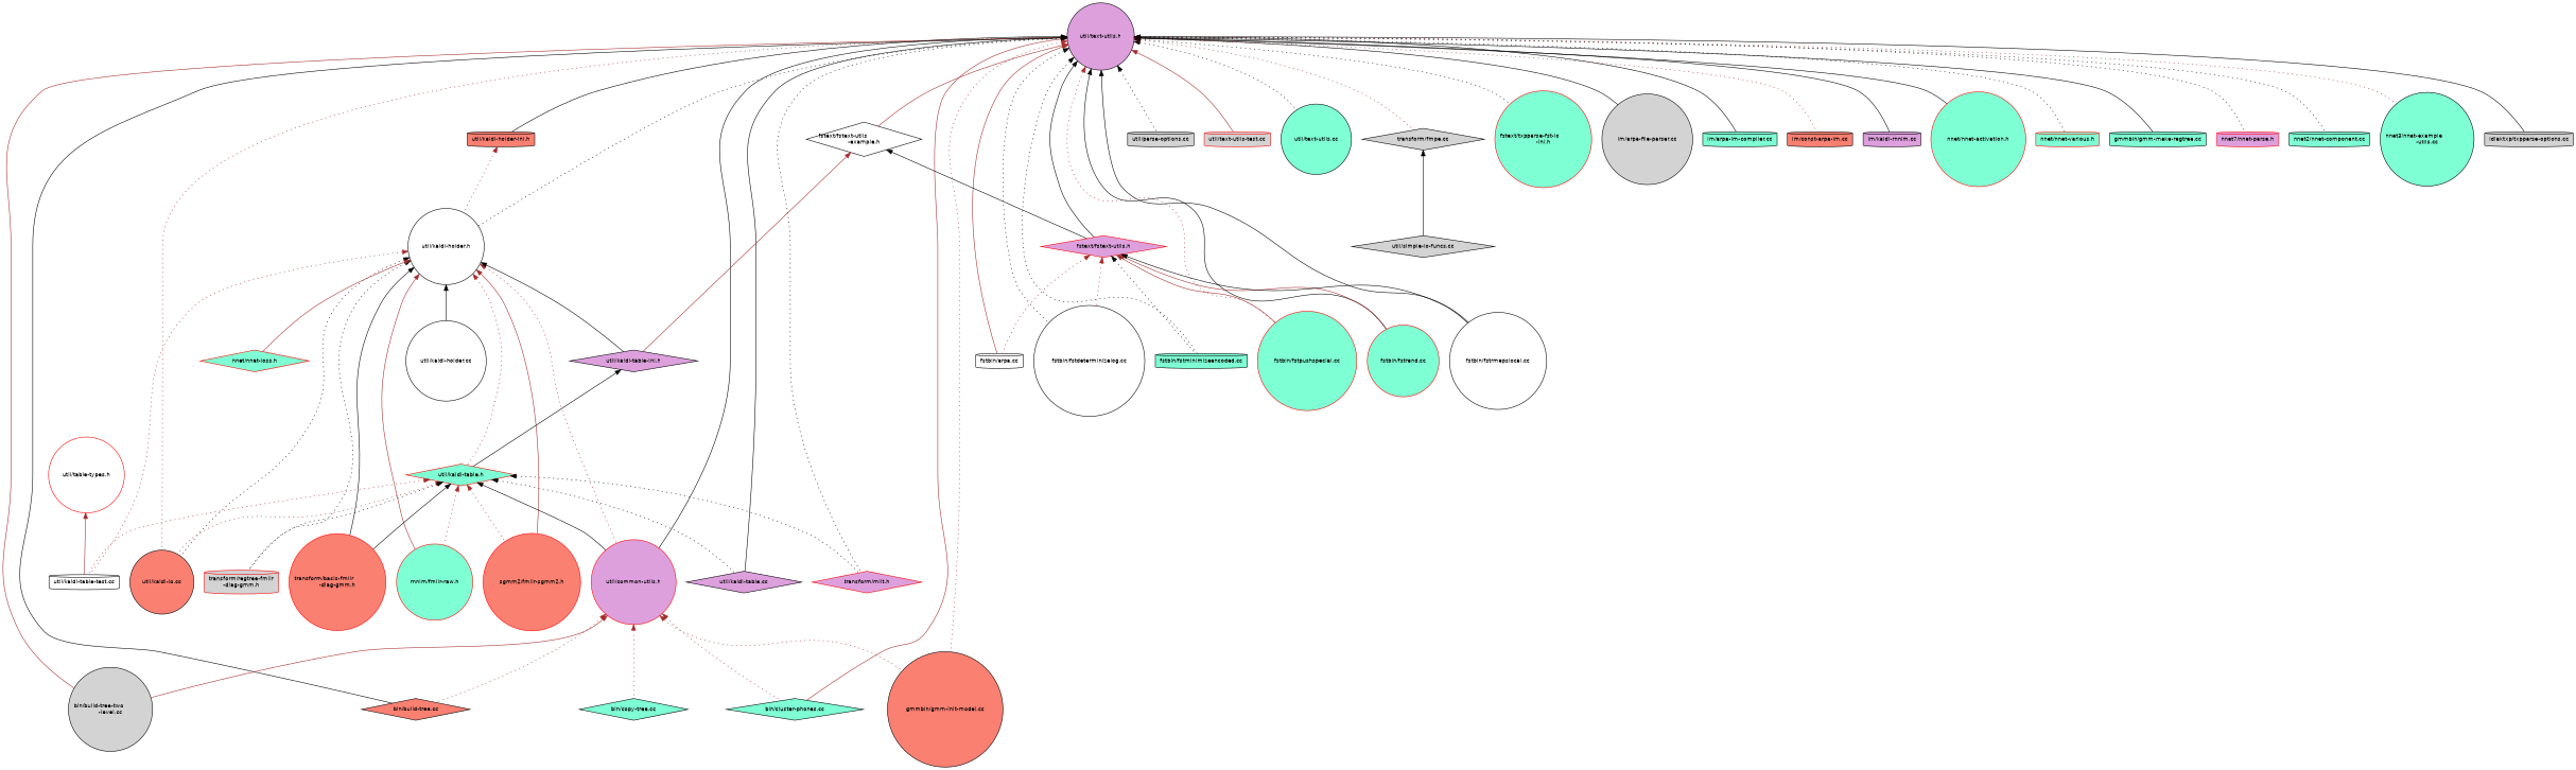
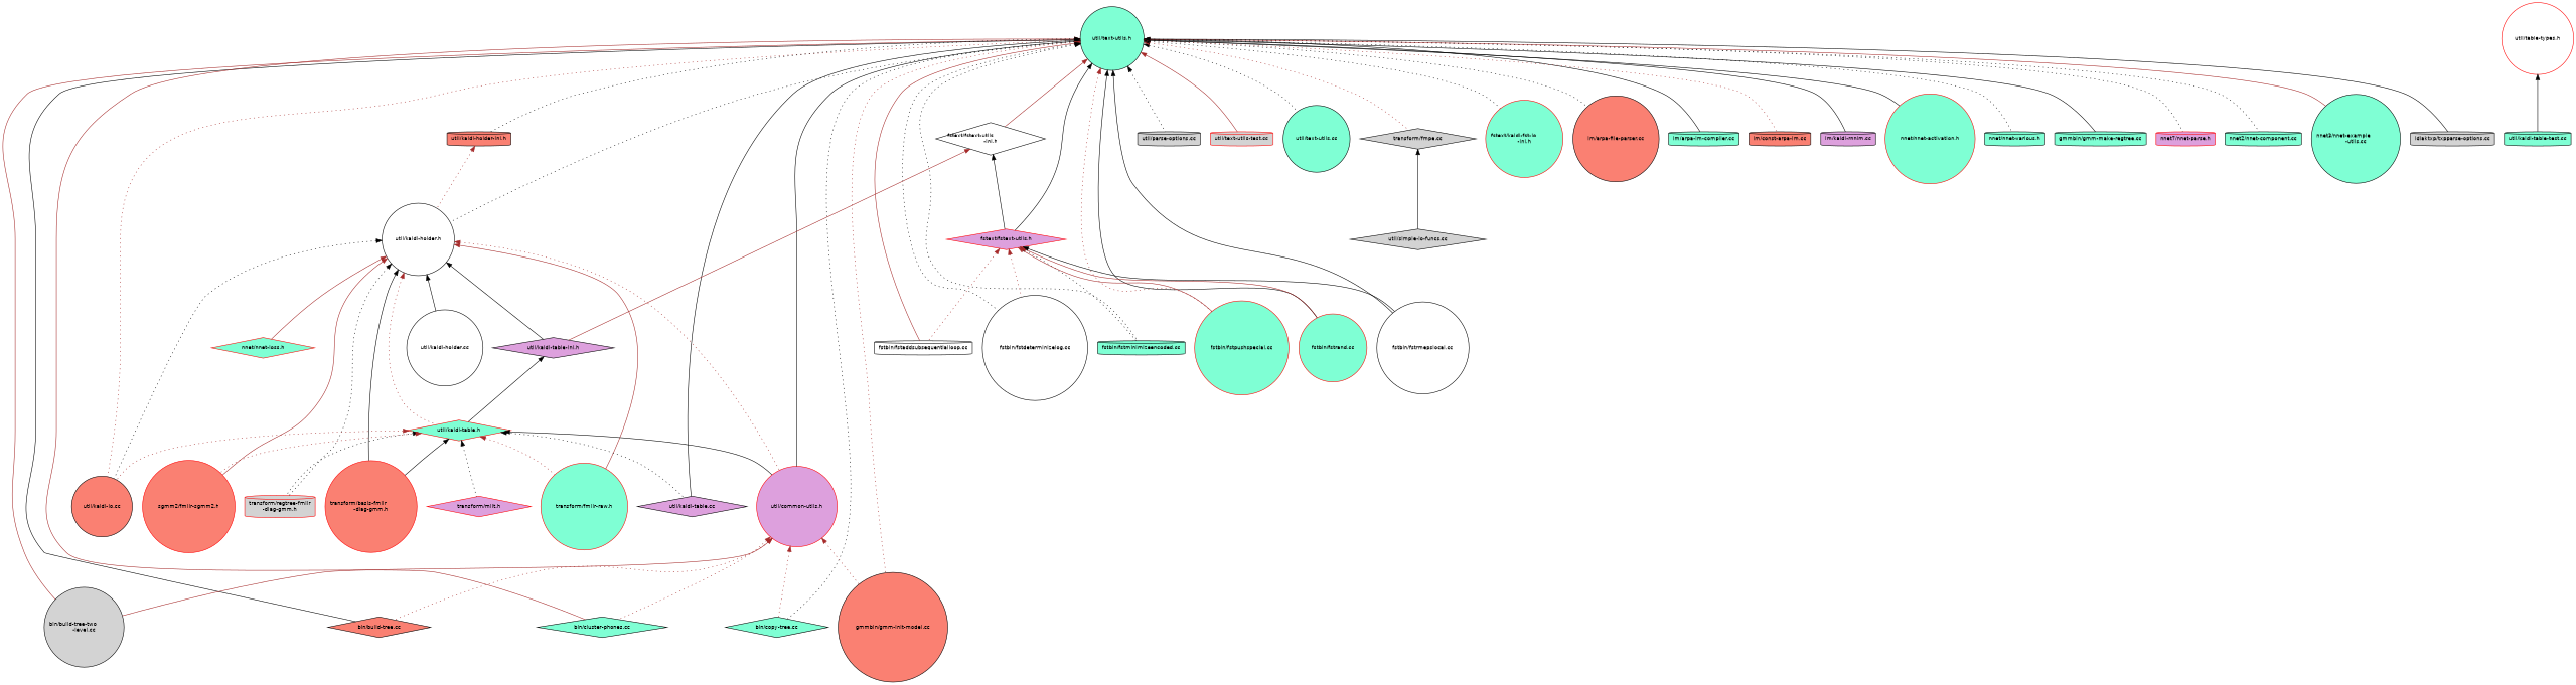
  digraph {
    node [color=black fillcolor=aquamarine fontname=Helvetica fontsize=10 shape=circle style=filled]
    edge [color=black dir=back fontname=Helvetica fontsize=10 labelfontname=Helvetica labelfontsize=10 style=dotted]
-   n1 [fillcolor=plum fontcolor=black height=0.2 label="util/text-utils.h" width=0.4]
+   n1 [fontcolor=black height=0.2 label="util/text-utils.h" width=0.4]
    n2 [fillcolor=white height=0.2 label="util/kaldi-holder.h" width=0.4]
    n3 [color=red fillcolor=plum height=0.2 label="util/common-utils.h" width=0.4]
    n4 [fillcolor=lightgrey height=0.2 label="bin/build-tree-two\l-level.cc" width=0.4]
    n5 [fillcolor=salmon height=0.2 label="bin/build-tree.cc" shape=diamond width=0.4]
    n6 [height=0.2 label="bin/cluster-phones.cc" shape=diamond width=0.4]
    n7 [height=0.2 label="bin/copy-tree.cc" shape=diamond width=0.4]
    n8 [fillcolor=salmon height=0.2 label="gmmbin/gmm-init-model.cc" width=0.4]
    n9 [fillcolor=salmon height=0.2 label="util/kaldi-io.cc" width=0.4]
    n10 [fillcolor=plum height=0.2 label="util/kaldi-table.cc" shape=diamond width=0.4]
    n11 [fillcolor=salmon height=0.2 label="util/kaldi-holder-inl.h" shape=cylinder width=0.4]
    n12 [fillcolor=lightgrey height=0.2 label="util/parse-options.cc" shape=cylinder width=0.4]
    n13 [color=red fillcolor=lightgrey height=0.2 label="util/text-utils-test.cc" shape=cylinder width=0.4]
    n14 [height=0.2 label="util/text-utils.cc" width=0.4]
    n15 [fillcolor=lightgrey height=0.2 label="transform/fmpe.cc" shape=diamond width=0.4]
    n16 [color=red fillcolor=plum height=0.2 label="fstext/fstext-utils.h" shape=diamond width=0.4]
-   n17 [fillcolor=white height=0.2 label="fstbin/arpa.cc" shape=cylinder width=0.4]
+   n17 [fillcolor=white height=0.2 label="fstbin/fstaddsubsequentialloop.cc" shape=cylinder width=0.4]
    n18 [fillcolor=white height=0.2 label="fstbin/fstdeterminizelog.cc" width=0.4]
    n19 [height=0.2 label="fstbin/fstminimizeencoded.cc" shape=cylinder width=0.4]
    n20 [color=red height=0.2 label="fstbin/fstpushspecial.cc" width=0.4]
    n21 [color=red height=0.2 label="fstbin/fstrand.cc" width=0.4]
    n22 [fillcolor=white height=0.2 label="fstbin/fstrmepslocal.cc" width=0.4]
-   n23 [fillcolor=white height=0.2 label="fstext/fstext-utils\l-example.h" shape=diamond width=0.4]
-   n24 [color=red height=0.2 label="fstext/txpparse-fst-io\l-inl.h" width=0.4]
-   n25 [fillcolor=lightgrey height=0.2 label="lm/arpa-file-parser.cc" width=0.4]
+   n23 [fillcolor=white height=0.2 label="fstext/fstext-utils\l-inl.h" shape=diamond width=0.4]
+   n24 [color=red height=0.2 label="fstext/kaldi-fst-io\l-inl.h" width=0.4]
+   n25 [fillcolor=salmon height=0.2 label="lm/arpa-file-parser.cc" width=0.4]
    n26 [height=0.2 label="lm/arpa-lm-compiler.cc" shape=cylinder width=0.4]
    n27 [fillcolor=salmon height=0.2 label="lm/const-arpa-lm.cc" shape=cylinder width=0.4]
    n28 [fillcolor=plum height=0.2 label="lm/kaldi-rnnlm.cc" shape=cylinder width=0.4]
    n29 [color=red height=0.2 label="nnet/nnet-activation.h" width=0.4]
-   n30 [color=red height=0.2 label="nnet/nnet-various.h" shape=cylinder width=0.4]
+   n30 [height=0.2 label="nnet/nnet-various.h" shape=cylinder width=0.4]
    n31 [height=0.2 label="gmmbin/gmm-make-regtree.cc" shape=cylinder width=0.4]
    n32 [color=red fillcolor=plum height=0.2 label="nnet7/nnet-parse.h" shape=cylinder width=0.4]
    n33 [height=0.2 label="nnet2/nnet-component.cc" shape=cylinder width=0.4]
    n34 [height=0.2 label="nnet3/nnet-example\l-utils.cc" width=0.4]
    n35 [fillcolor=lightgrey height=0.2 label="idlaktxp/txpparse-options.cc" shape=cylinder width=0.4]
    n36 [fillcolor=plum height=0.2 label="util/kaldi-table-inl.h" shape=diamond width=0.4]
    n37 [color=red height=0.2 label="util/kaldi-table.h" shape=diamond width=0.4]
-   n38 [fillcolor=white height=0.2 label="util/kaldi-table-test.cc" shape=cylinder width=0.4]
+   n38 [height=0.2 label="util/kaldi-table-test.cc" shape=cylinder width=0.4]
    n39 [color=red fillcolor=lightgrey height=0.2 label="transform/regtree-fmllr\l-diag-gmm.h" shape=cylinder width=0.4]
    n40 [color=red fillcolor=salmon height=0.2 label="transform/basis-fmllr\l-diag-gmm.h" width=0.4]
-   n41 [color=red height=0.2 label="rnnlm/fmllr-raw.h" width=0.4]
+   n41 [color=red height=0.2 label="transform/fmllr-raw.h" width=0.4]
    n42 [color=red fillcolor=salmon height=0.2 label="sgmm2/fmllr-sgmm2.h" width=0.4]
    n43 [fillcolor=white height=0.2 label="util/kaldi-holder.cc" width=0.4]
    n44 [color=red height=0.2 label="nnet/nnet-loss.h" shape=diamond width=0.4]
    n45 [fillcolor=lightgrey height=0.2 label="util/simple-io-funcs.cc" shape=diamond width=0.4]
    n46 [color=red fillcolor=plum height=0.2 label="transform/mllt.h" shape=diamond width=0.4]
    n47 [color=red fillcolor=white height=0.2 label="util/table-types.h" width=0.4]
    n1 -> n2
    n1 -> n3 [style=solid]
    n1 -> n4 [color=brown style=solid]
    n1 -> n5 [style=solid]
    n1 -> n6 [color=brown style=solid]
-   n1 -> n46
+   n1 -> n7
    n1 -> n8 [color=brown]
    n1 -> n9 [color=brown]
    n1 -> n10 [style=solid]
-   n1 -> n11 [style=solid]
+   n1 -> n11
    n1 -> n12
    n1 -> n13 [color=brown style=solid]
    n1 -> n14
    n1 -> n15 [color=brown]
    n1 -> n16 [style=solid]
    n1 -> n17 [color=brown style=solid]
    n1 -> n18
    n1 -> n19
    n1 -> n20 [color=brown]
    n1 -> n21 [style=solid]
    n1 -> n22 [style=solid]
    n1 -> n23 [color=brown style=solid]
    n1 -> n24
-   n1 -> n25 [style=solid]
+   n1 -> n25
    n1 -> n26 [style=solid]
    n1 -> n27 [color=brown]
    n1 -> n28 [style=solid]
    n1 -> n29 [style=solid]
    n1 -> n30
    n1 -> n31 [style=solid]
    n1 -> n32
    n1 -> n33
-   n1 -> n34 [color=brown]
+   n1 -> n34 [color=brown style=solid]
    n1 -> n35 [style=solid]
    n2 -> n3 [color=brown]
    n2 -> n9
    n2 -> n36 [style=solid]
    n2 -> n37 [color=brown]
-   n2 -> n38 [color=brown]
    n2 -> n39
    n2 -> n40 [style=solid]
    n2 -> n41 [color=brown style=solid]
    n2 -> n42 [color=brown style=solid]
    n2 -> n43 [style=solid]
    n2 -> n44 [color=brown style=solid]
    n3 -> n4 [color=brown style=solid]
    n3 -> n5 [color=brown]
    n3 -> n6 [color=brown]
    n3 -> n7 [color=brown]
    n3 -> n8 [color=brown]
    n11 -> n2 [color=brown]
    n15 -> n45 [style=solid]
    n16 -> n17 [color=brown]
    n16 -> n18 [color=brown]
    n16 -> n19
    n16 -> n20 [color=brown style=solid]
    n16 -> n21 [color=brown style=solid]
    n16 -> n22 [style=solid]
    n23 -> n16 [style=solid]
    n23 -> n36 [color=brown style=solid]
    n36 -> n37 [style=solid]
    n37 -> n3 [style=solid]
    n37 -> n9 [color=brown]
    n37 -> n10
-   n37 -> n38 [color=brown]
    n37 -> n39
    n37 -> n40 [style=solid]
    n37 -> n41 [color=brown]
    n37 -> n42 [color=brown]
    n37 -> n46
-   n47 -> n38 [color=brown style=solid]
+   n47 -> n38 [style=solid]
  }
